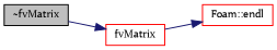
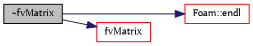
  digraph {
    fontname="PT Serif"
    rankdir=LR
    node [color=red fontname="PT Serif" fontsize=10 shape=record]
    edge [color=midnightblue fontname="PT Serif" fontsize=10 labelfontname=FreeSans labelfontsize=10 style=solid]
    n1 [color=black fillcolor=grey75 fontcolor=black height=0.2 label="~fvMatrix" style=filled width=0.4]
    n2 [height=0.2 label="Foam::endl" width=0.4]
    n3 [height=0.2 label=fvMatrix width=0.4]
-   n3 -> n2
+   n1 -> n2
    n1 -> n3
  }
